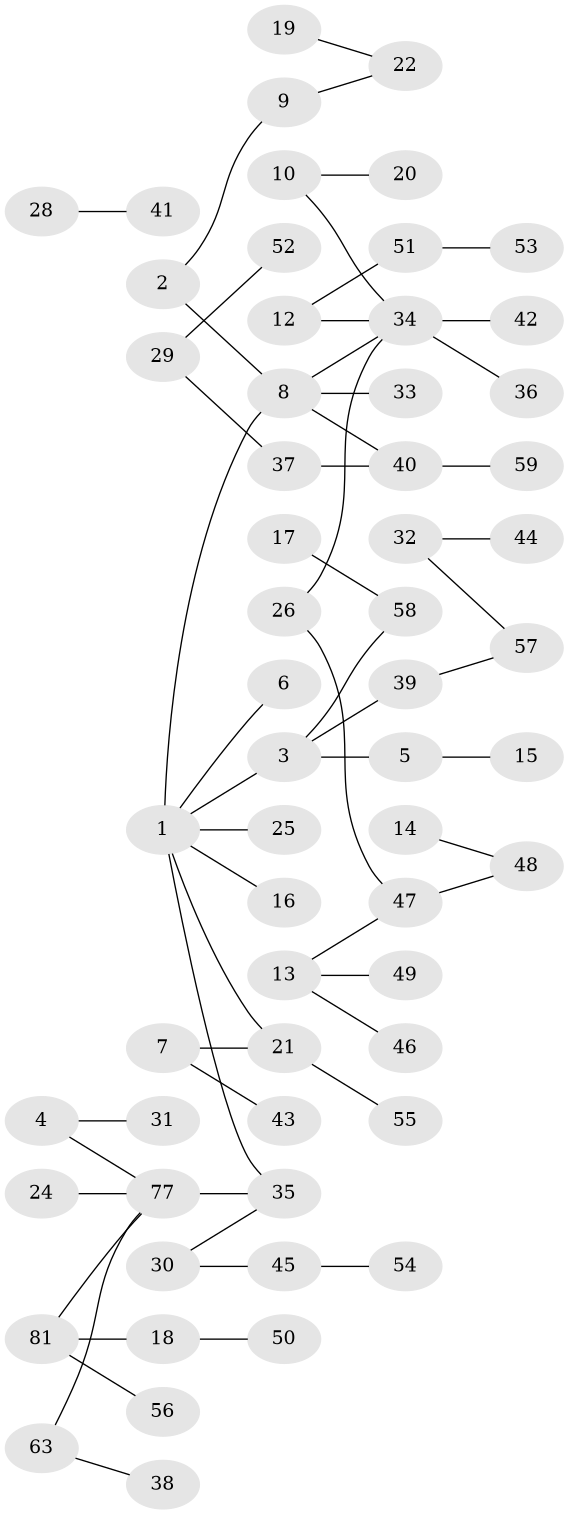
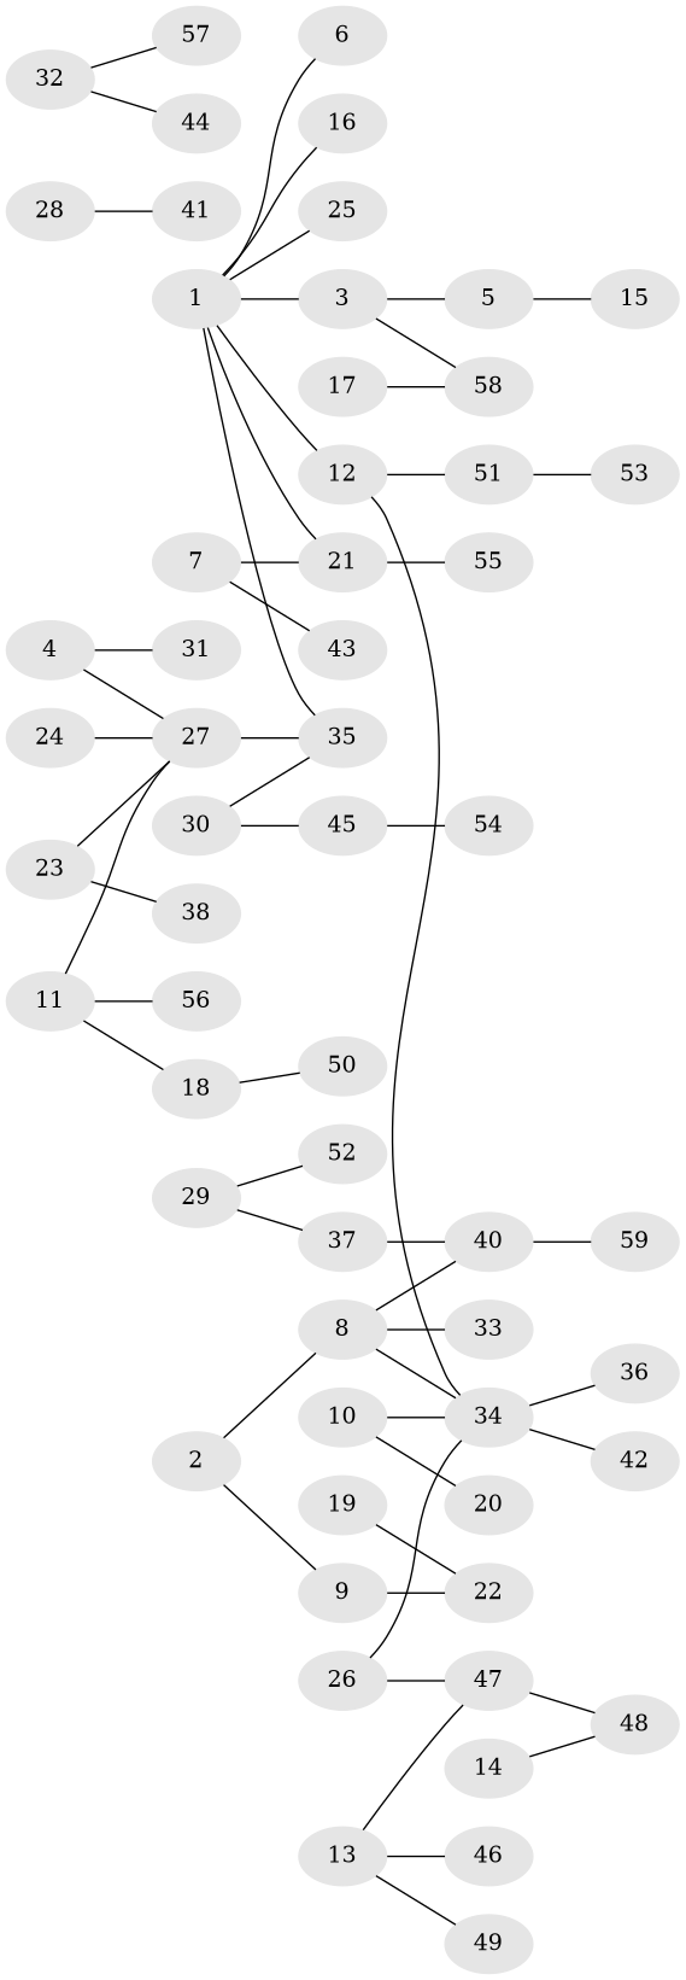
  graph {
    rankdir=LR
    node [color=gray90 style=filled]
    edge [weight=1.0]
    1
    3
    6
    8
    16
    21
    25
    35
    5
-   39
    58
    33
    34
    40
    55
    2
    9
    22
    28
    41
    15
    57
    4
-   27 [label=77]
+   27
    31
    7
    43
    36
    42
    59
    10
    20
-   11 [label=81]
+   11
    18
    56
    50
    12
    51
    53
    13
    46
    47
    49
    48
    14
    17
    19
-   23 [label=63]
+   23
    38
    24
    26
    29
    37
    52
    30
    45
    54
    32
    44
    1 -- 3
    1 -- 6
-   1 -- 8
+   1 -- 12
    1 -- 16
    1 -- 21
    1 -- 25
    1 -- 35
    3 -- 5
-   3 -- 39
    3 -- 58
    8 -- 33
    8 -- 34
    8 -- 40
    21 -- 55
    5 -- 15
-   39 -- 57
    34 -- 36
    34 -- 42
    40 -- 59
    2 -- 8
    2 -- 9
    9 -- 22
    28 -- 41
    4 -- 27
    4 -- 31
    27 -- 35
    7 -- 21
    7 -- 43
    10 -- 34
    10 -- 20
    11 -- 27
    11 -- 18
    11 -- 56
    18 -- 50
    12 -- 34
    12 -- 51
    51 -- 53
    13 -- 46
    13 -- 47
    13 -- 49
    47 -- 48
    14 -- 48
    17 -- 58
    19 -- 22
    23 -- 27
    23 -- 38
    24 -- 27
    26 -- 34
    26 -- 47
    29 -- 37
    29 -- 52
    37 -- 40
    30 -- 35
    30 -- 45
    45 -- 54
    32 -- 57
    32 -- 44
  }
